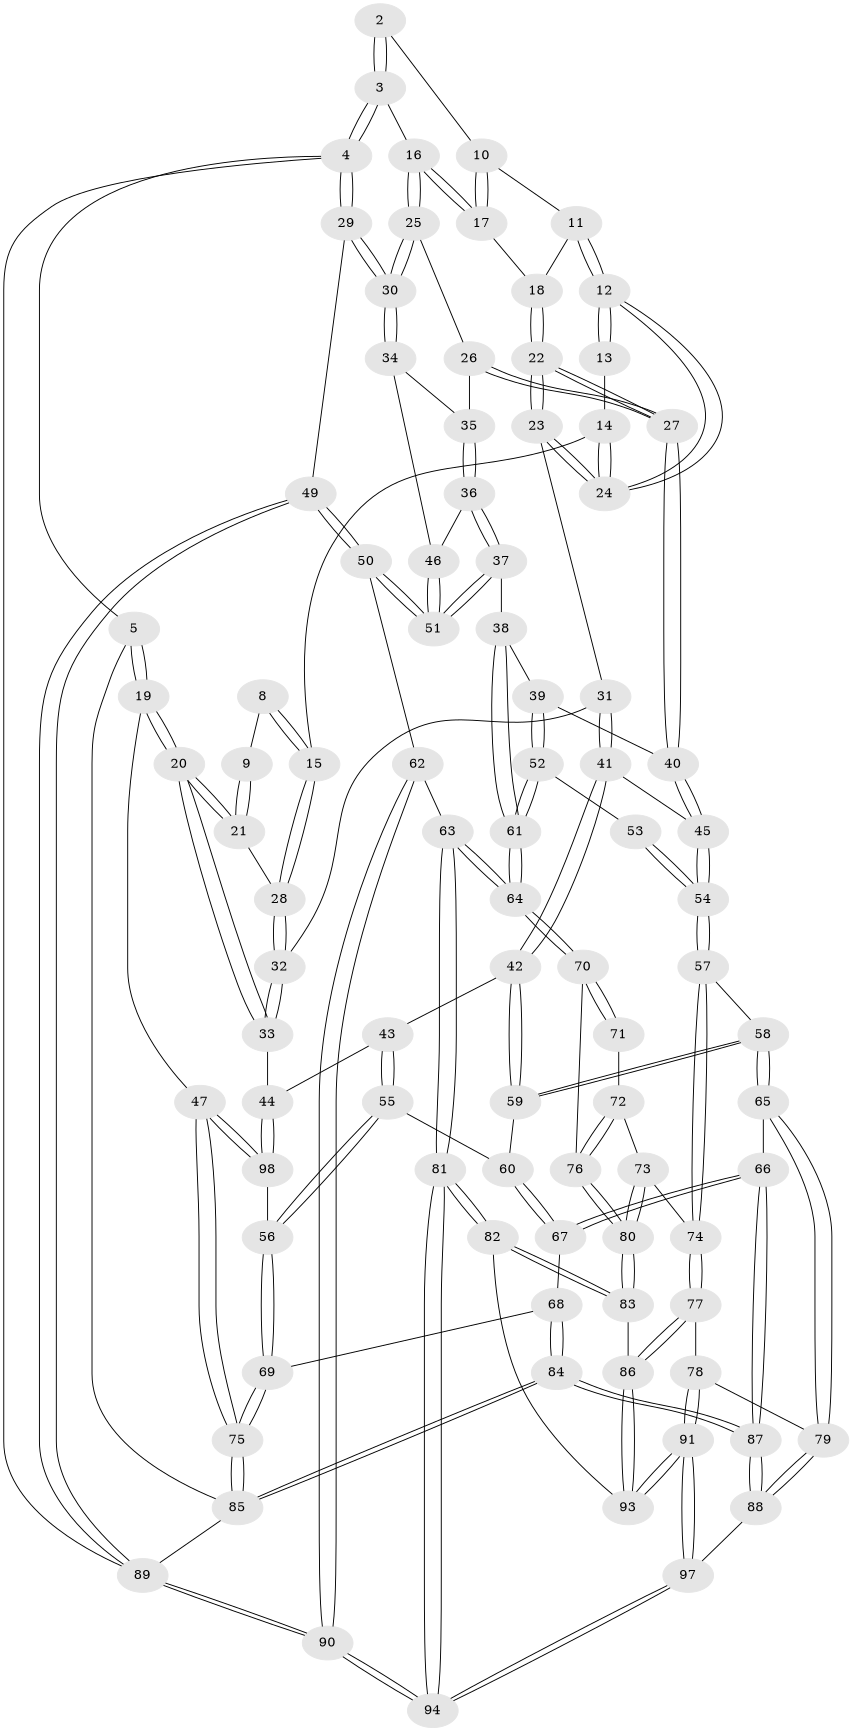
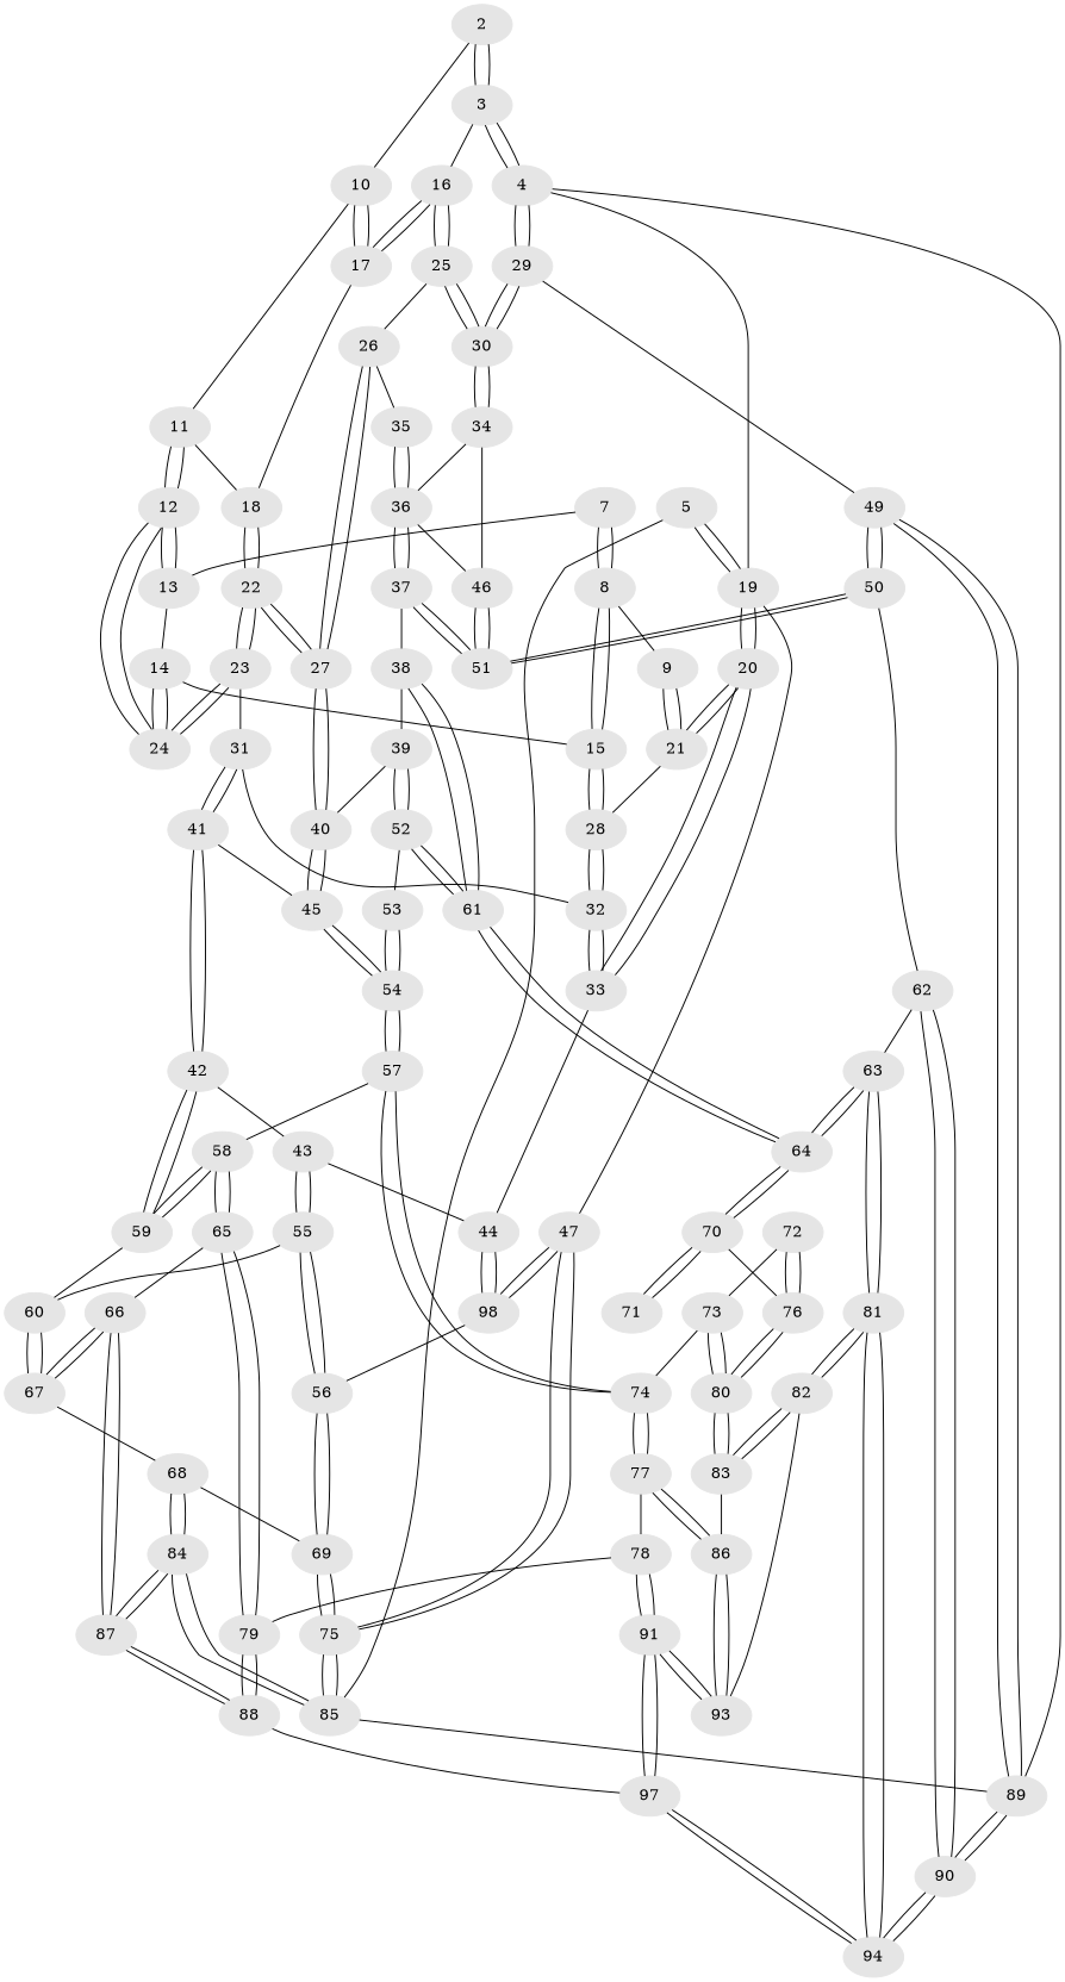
  graph {
    node [color=gray90 style=filled]
    2
    3
    10
+   7
    8
    13
    4
    16
    11
    17
    5
    29
    89
    25
    19
    85
    30
    49
    90
    20
    47
    9
    21
    15
    14
    28
    12
    18
    24
    22
    32
    26
    23
    27
    33
    n36 [label=98]
    75
    44
    31
    40
    41
    35
    34
    36
    45
    50
    46
    42
    51
    37
    38
    39
    61
    52
    64
    53
    54
    43
    59
    55
    60
    56
    57
    69
    62
    63
    71
    72
    58
    74
    67
    65
    77
    66
    79
    68
    70
    81
    94
    82
    76
    87
    88
    84
    80
    73
    83
    78
    86
    91
    93
    n92 [label=97]
    2 -- 3
    2 -- 3
    2 -- 10
    3 -- 4
    3 -- 4
    3 -- 16
    10 -- 11
    10 -- 17
    10 -- 17
+   7 -- 8
+   7 -- 8
+   7 -- 13
    8 -- 9
    8 -- 15
    8 -- 15
    13 -- 14
-   4 -- 5
+   4 -- 19
    4 -- 29
    4 -- 29
    4 -- 89
    16 -- 17
    16 -- 17
    16 -- 25
    16 -- 25
    11 -- 12
    11 -- 12
    11 -- 18
    17 -- 18
    5 -- 19
    5 -- 19
    5 -- 85
    29 -- 30
    29 -- 30
    29 -- 49
    89 -- 90
    89 -- 90
    25 -- 30
    25 -- 30
    25 -- 26
    19 -- 20
    19 -- 20
    19 -- 47
    85 -- 89
    30 -- 34
    30 -- 34
    49 -- 89
    49 -- 89
    49 -- 50
    49 -- 50
    90 -- 94
    90 -- 94
    20 -- 21
    20 -- 21
    20 -- 33
    20 -- 33
    47 -- n36
    47 -- n36
    47 -- 75
    47 -- 75
    9 -- 21
    9 -- 21
    21 -- 28
    15 -- 28
    15 -- 28
    14 -- 15
    14 -- 24
    14 -- 24
    28 -- 32
    28 -- 32
    12 -- 13
    12 -- 13
    12 -- 24
    12 -- 24
    18 -- 22
    18 -- 22
    22 -- 23
    22 -- 23
    22 -- 27
    22 -- 27
    32 -- 33
    32 -- 33
    26 -- 27
    26 -- 27
    26 -- 35
    23 -- 24
    23 -- 24
    23 -- 31
    27 -- 40
    27 -- 40
    33 -- 44
    n36 -- 56
    75 -- 85
    75 -- 85
    44 -- n36
    44 -- n36
    31 -- 32
    31 -- 41
    31 -- 41
    40 -- 45
    40 -- 45
    41 -- 45
    41 -- 42
    41 -- 42
    35 -- 36
    35 -- 36
-   34 -- 35
+   34 -- 36
    34 -- 46
    36 -- 46
    36 -- 37
    36 -- 37
    45 -- 54
    45 -- 54
    50 -- 51
    50 -- 51
    50 -- 62
    46 -- 51
    46 -- 51
    42 -- 43
    42 -- 59
    42 -- 59
    37 -- 51
    37 -- 51
    37 -- 38
    38 -- 39
    38 -- 61
    38 -- 61
    39 -- 40
    39 -- 52
    39 -- 52
    61 -- 64
    61 -- 64
    52 -- 61
    52 -- 61
    52 -- 53
    64 -- 70
    64 -- 70
    53 -- 54
    53 -- 54
    54 -- 57
    54 -- 57
    43 -- 44
    43 -- 55
    43 -- 55
    59 -- 60
    55 -- 60
    55 -- 56
    55 -- 56
    60 -- 67
    60 -- 67
    56 -- 69
    56 -- 69
    57 -- 58
    57 -- 74
    57 -- 74
    69 -- 75
    69 -- 75
    62 -- 90
    62 -- 90
    62 -- 63
    63 -- 64
    63 -- 64
    63 -- 81
    63 -- 81
-   71 -- 72
    72 -- 76
    72 -- 76
    72 -- 73
    58 -- 59
    58 -- 59
    58 -- 65
    58 -- 65
    74 -- 77
    74 -- 77
    67 -- 68
    65 -- 66
    65 -- 79
    65 -- 79
    77 -- 78
    77 -- 86
    77 -- 86
    66 -- 67
    66 -- 67
    66 -- 87
    66 -- 87
    79 -- 88
    79 -- 88
    68 -- 69
    68 -- 84
    68 -- 84
    70 -- 71
    70 -- 71
    70 -- 76
    81 -- 94
    81 -- 94
    81 -- 82
    81 -- 82
    82 -- 83
    82 -- 83
    82 -- 93
    76 -- 80
    76 -- 80
    87 -- 88
    87 -- 88
    88 -- n92
    84 -- 85
    84 -- 85
    84 -- 87
    84 -- 87
    80 -- 83
    80 -- 83
    73 -- 74
    73 -- 80
    73 -- 80
    83 -- 86
    78 -- 79
    78 -- 91
    78 -- 91
    86 -- 93
    86 -- 93
    91 -- 93
    91 -- 93
    91 -- n92
    91 -- n92
    n92 -- 94
    n92 -- 94
  }
